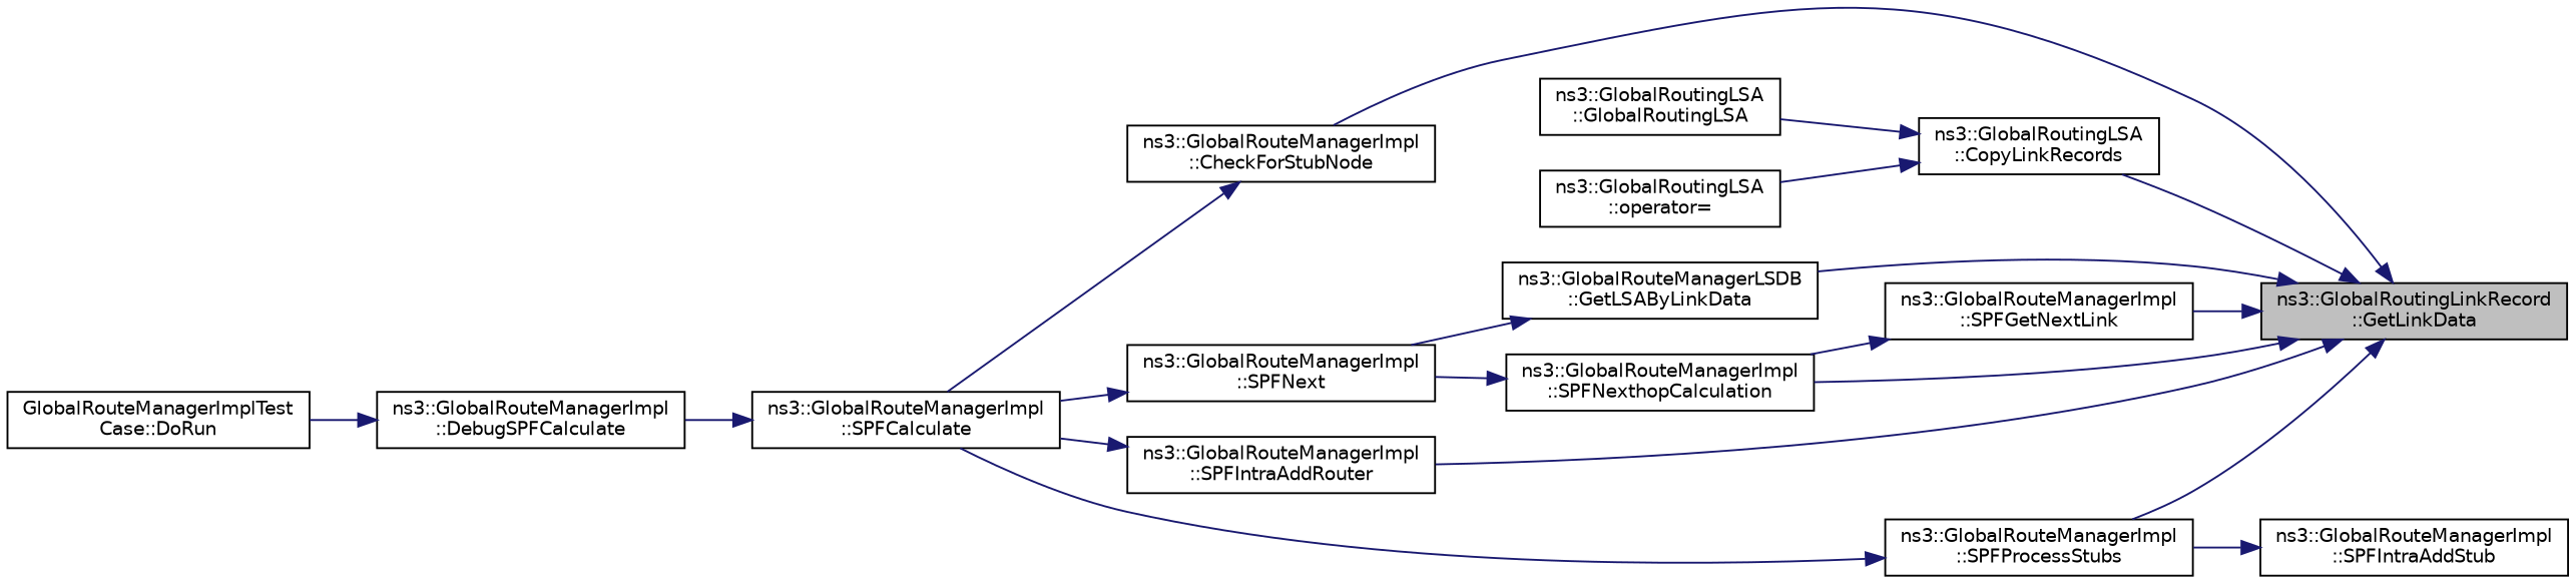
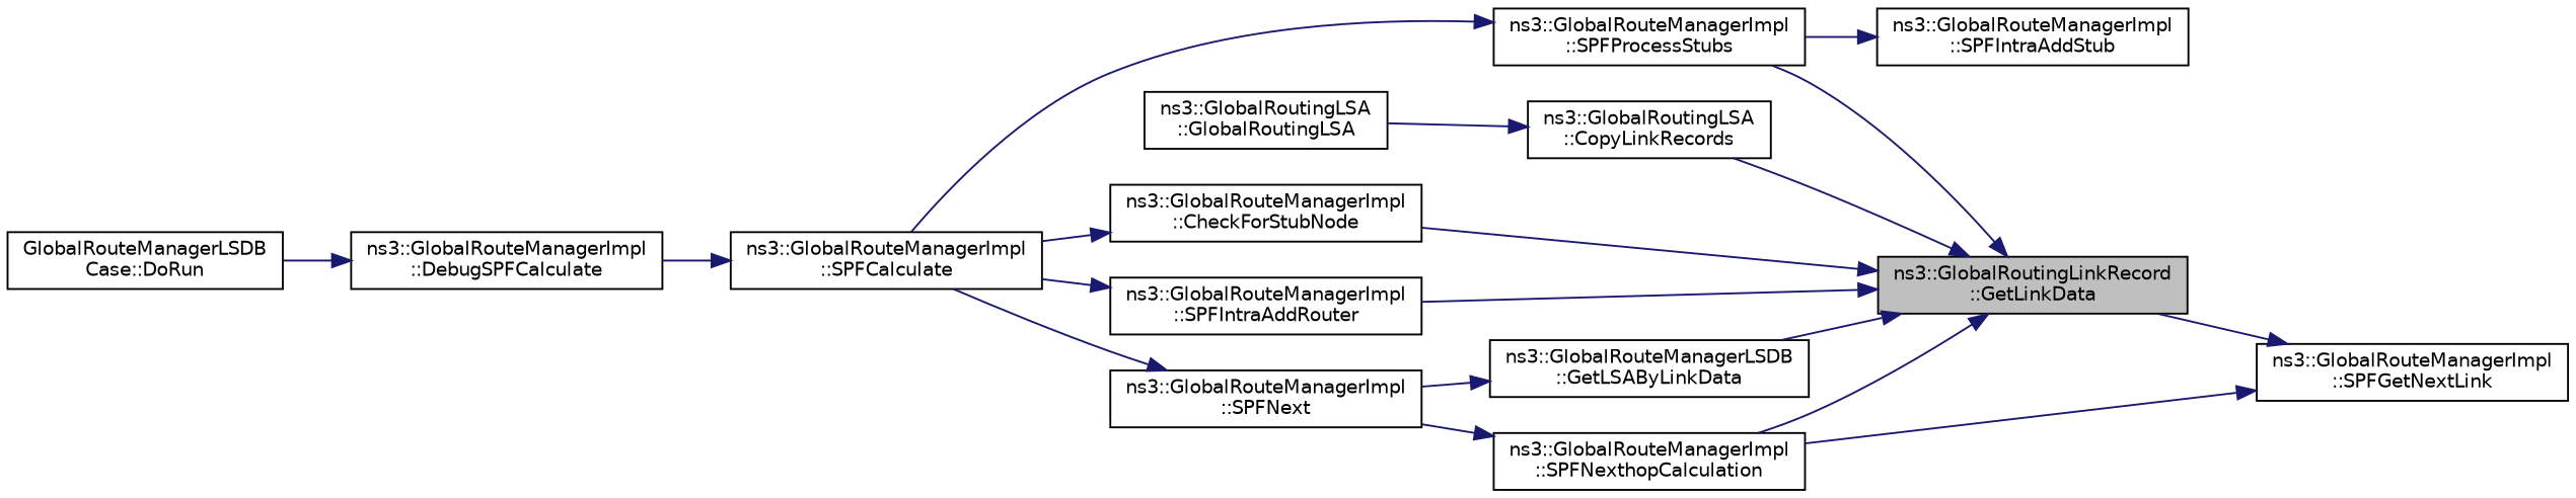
  digraph {
    rankdir=RL
    node [color=black fillcolor=white fontname=Helvetica fontsize=10 shape=record style=filled]
    edge [color=midnightblue dir=back fontname=Helvetica fontsize=10 labelfontname=Helvetica labelfontsize=10 style=solid]
    n1 [fillcolor=grey75 fontcolor=black height=0.2 label="ns3::GlobalRoutingLinkRecord\l::GetLinkData" width=0.4]
    n2 [height=0.2 label="ns3::GlobalRouteManagerImpl\l::CheckForStubNode" width=0.4]
    n3 [height=0.2 label="ns3::GlobalRoutingLSA\l::CopyLinkRecords" width=0.4]
    n4 [height=0.2 label="ns3::GlobalRouteManagerLSDB\l::GetLSAByLinkData" width=0.4]
    n5 [height=0.2 label="ns3::GlobalRouteManagerImpl\l::SPFGetNextLink" width=0.4]
    n6 [height=0.2 label="ns3::GlobalRouteManagerImpl\l::SPFNexthopCalculation" width=0.4]
    n7 [height=0.2 label="ns3::GlobalRouteManagerImpl\l::SPFIntraAddRouter" width=0.4]
    n8 [height=0.2 label="ns3::GlobalRouteManagerImpl\l::SPFProcessStubs" width=0.4]
    n9 [height=0.2 label="ns3::GlobalRouteManagerImpl\l::SPFCalculate" width=0.4]
    n10 [height=0.2 label="ns3::GlobalRoutingLSA\l::GlobalRoutingLSA" width=0.4]
-   n11 [height=0.2 label="ns3::GlobalRoutingLSA\l::operator=" width=0.4]
    n12 [height=0.2 label="ns3::GlobalRouteManagerImpl\l::SPFNext" width=0.4]
    n13 [height=0.2 label="ns3::GlobalRouteManagerImpl\l::SPFIntraAddStub" width=0.4]
    n14 [height=0.2 label="ns3::GlobalRouteManagerImpl\l::DebugSPFCalculate" width=0.4]
-   n15 [height=0.2 label="GlobalRouteManagerImplTest\lCase::DoRun" width=0.4]
+   n15 [height=0.2 label="GlobalRouteManagerLSDB\lCase::DoRun" width=0.4]
    n1 -> n2
    n1 -> n3
    n1 -> n4
-   n1 -> n5
+   n5 -> n1
    n1 -> n6
    n1 -> n7
    n1 -> n8
    n2 -> n9
    n3 -> n10
-   n3 -> n11
    n4 -> n12
    n5 -> n6
    n6 -> n12
    n7 -> n9
    n8 -> n9
    n9 -> n14
    n12 -> n9
    n13 -> n8
    n14 -> n15
  }
